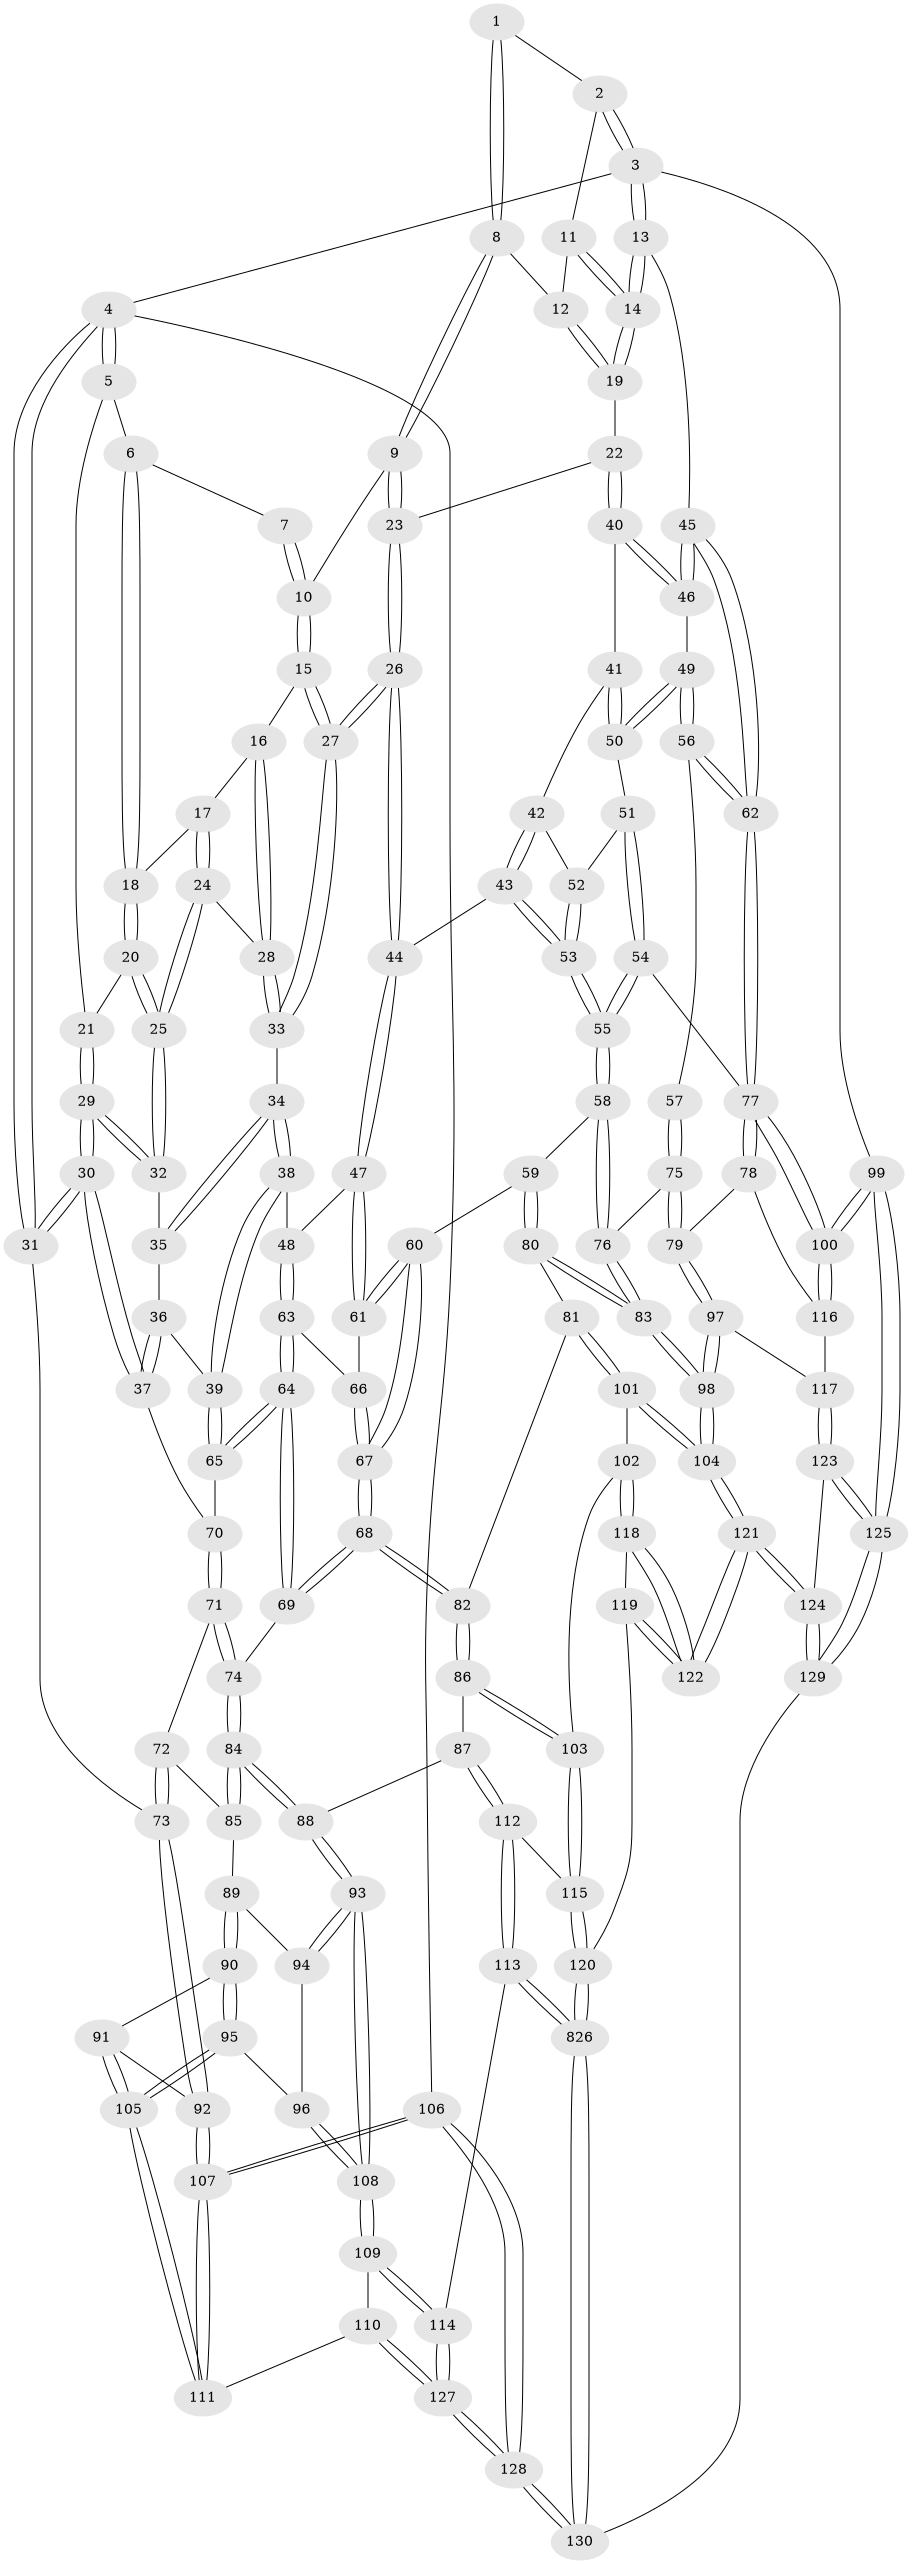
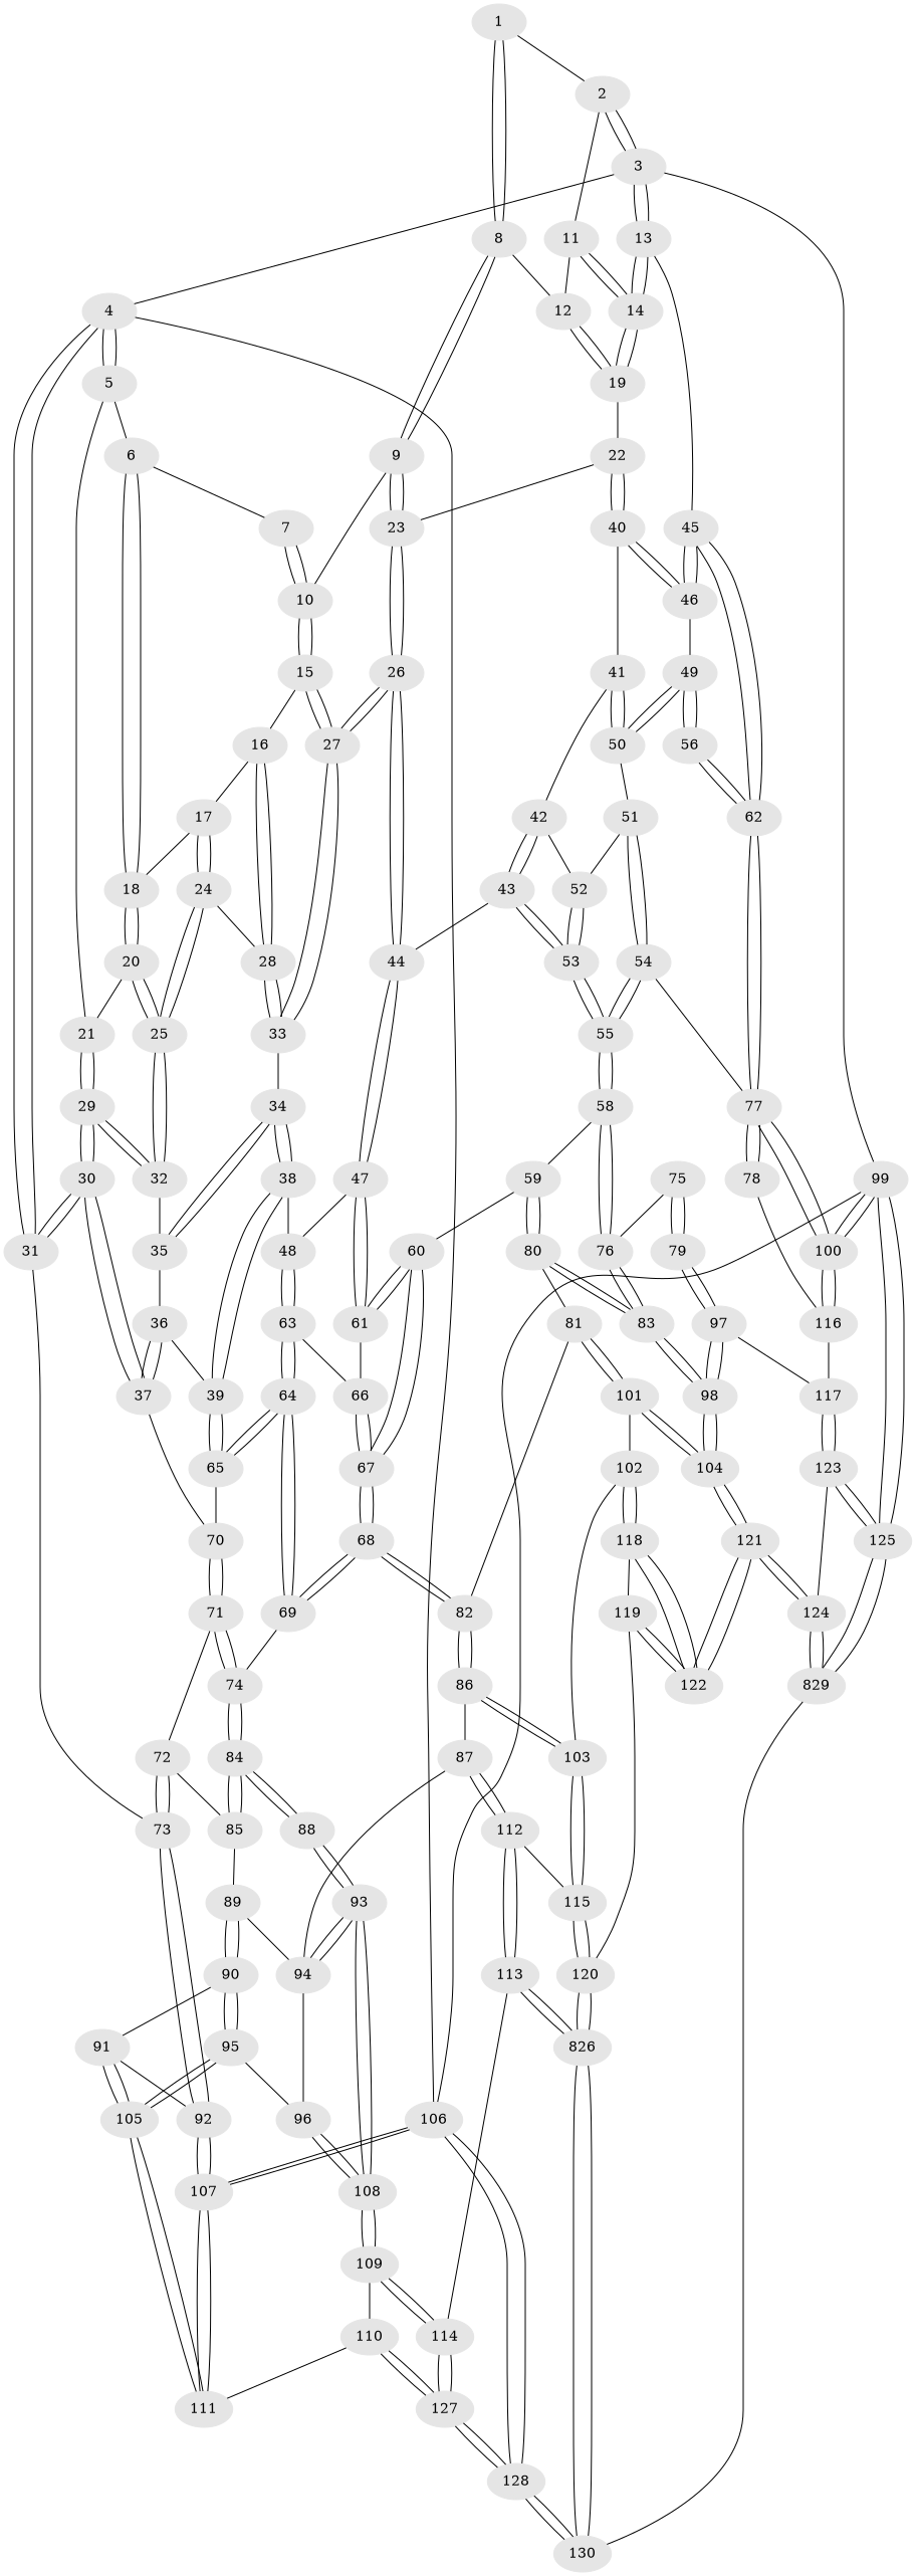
  graph {
    node [color=gray90 style=filled]
    1
    2
    8
    3
    11
    9
    12
    4
    13
    99
    14
    5
    31
    106
    45
    100
    125
    6
    21
    73
    107
    128
    7
    18
    29
    10
    20
    15
    23
    19
    26
    16
    27
    22
    46
    62
    17
    28
    33
    24
    25
    40
    32
    30
    41
    44
    35
    47
    34
    37
    70
    92
    36
    38
    39
    48
    65
    71
    63
    42
    50
    49
    43
    52
    51
    53
    55
    61
    77
    56
    66
    64
-   57
    54
    58
    75
    59
    76
    79
    60
    80
    83
    67
    81
    68
    78
    69
    74
    82
    86
    84
    72
    85
    89
    88
    97
    98
    116
    117
    101
    104
    102
    87
    103
    93
    90
    94
    112
    115
    113
    108
    91
    95
    96
    105
    111
    109
    123
    121
-   129
+   129 [label=829]
    118
    119
    122
    120
    124
    130
    110
    114
    127
    n130 [label=826]
    1 -- 2
    1 -- 8
    1 -- 8
    2 -- 3
    2 -- 3
    2 -- 11
    8 -- 9
    8 -- 9
    8 -- 12
    3 -- 4
    3 -- 13
    3 -- 13
    3 -- 99
    11 -- 12
    11 -- 14
    11 -- 14
    9 -- 10
    9 -- 23
    9 -- 23
    12 -- 19
    12 -- 19
    4 -- 5
    4 -- 5
    4 -- 31
    4 -- 31
    4 -- 106
    13 -- 14
    13 -- 14
    13 -- 45
+   99 -- 106
    99 -- 100
    99 -- 100
    99 -- 125
    99 -- 125
    14 -- 19
    14 -- 19
    5 -- 6
    5 -- 21
    31 -- 73
    106 -- 107
    106 -- 107
    106 -- 128
    106 -- 128
    45 -- 46
    45 -- 46
    45 -- 62
    45 -- 62
    100 -- 116
    100 -- 116
    125 -- 129
    125 -- 129
    6 -- 7
    6 -- 18
    6 -- 18
    21 -- 29
    21 -- 29
    73 -- 92
    73 -- 92
    107 -- 111
    107 -- 111
    128 -- 130
    128 -- 130
    7 -- 10
    7 -- 10
    18 -- 20
    18 -- 20
    29 -- 32
    29 -- 32
    29 -- 30
    29 -- 30
    10 -- 15
    10 -- 15
    20 -- 21
    20 -- 25
    20 -- 25
    15 -- 16
    15 -- 27
    15 -- 27
    23 -- 26
    23 -- 26
    19 -- 22
    26 -- 27
    26 -- 27
    26 -- 44
    26 -- 44
    16 -- 17
    16 -- 28
    16 -- 28
    27 -- 33
    27 -- 33
    22 -- 23
    22 -- 40
    22 -- 40
    46 -- 49
    62 -- 77
    62 -- 77
    17 -- 18
    17 -- 24
    17 -- 24
    28 -- 33
    28 -- 33
    33 -- 34
    24 -- 28
    24 -- 25
    24 -- 25
    25 -- 32
    25 -- 32
    40 -- 46
    40 -- 46
    40 -- 41
    32 -- 35
    30 -- 31
    30 -- 31
    30 -- 37
    30 -- 37
    41 -- 42
    41 -- 50
    41 -- 50
    44 -- 47
    44 -- 47
    35 -- 36
    47 -- 48
    47 -- 61
    47 -- 61
    34 -- 35
    34 -- 35
    34 -- 38
    34 -- 38
    37 -- 70
    70 -- 71
    70 -- 71
    92 -- 107
    92 -- 107
    36 -- 37
    36 -- 37
    36 -- 39
    38 -- 39
    38 -- 39
    38 -- 48
    39 -- 65
    39 -- 65
    48 -- 63
    48 -- 63
    65 -- 70
    71 -- 74
    71 -- 74
    71 -- 72
    63 -- 66
    63 -- 64
    63 -- 64
    42 -- 43
    42 -- 43
    42 -- 52
    50 -- 51
    49 -- 50
    49 -- 50
    49 -- 56
    49 -- 56
    43 -- 44
    43 -- 53
    43 -- 53
    52 -- 53
    52 -- 53
    51 -- 52
    51 -- 54
    51 -- 54
    53 -- 55
    53 -- 55
    55 -- 58
    55 -- 58
    61 -- 66
    77 -- 100
    77 -- 100
    77 -- 78
    77 -- 78
    56 -- 62
    56 -- 62
-   56 -- 57
    66 -- 67
    66 -- 67
    64 -- 65
    64 -- 65
    64 -- 69
    64 -- 69
-   57 -- 75
-   57 -- 75
    54 -- 55
    54 -- 55
    54 -- 77
    58 -- 59
    58 -- 76
    58 -- 76
    75 -- 76
    75 -- 79
    75 -- 79
    59 -- 60
    59 -- 80
    59 -- 80
    76 -- 83
    76 -- 83
    79 -- 97
    79 -- 97
    60 -- 61
    60 -- 61
    60 -- 67
    60 -- 67
    80 -- 83
    80 -- 83
    80 -- 81
    83 -- 98
    83 -- 98
    67 -- 68
    67 -- 68
    81 -- 82
    81 -- 101
    81 -- 101
    68 -- 69
    68 -- 69
    68 -- 82
    68 -- 82
-   78 -- 79
    78 -- 116
    69 -- 74
    74 -- 84
    74 -- 84
    82 -- 86
    82 -- 86
    86 -- 87
    86 -- 103
    86 -- 103
    84 -- 85
    84 -- 85
    84 -- 88
    84 -- 88
    72 -- 73
    72 -- 73
    72 -- 85
    85 -- 89
    89 -- 90
    89 -- 90
    89 -- 94
    88 -- 93
    88 -- 93
    97 -- 98
    97 -- 98
    97 -- 117
    98 -- 104
    98 -- 104
    116 -- 117
    117 -- 123
    117 -- 123
    101 -- 104
    101 -- 104
    101 -- 102
    104 -- 121
    104 -- 121
    102 -- 103
    102 -- 118
    102 -- 118
-   87 -- 88
+   87 -- 94
    87 -- 112
    87 -- 112
    103 -- 115
    103 -- 115
    93 -- 94
    93 -- 94
    93 -- 108
    93 -- 108
    90 -- 91
    90 -- 95
    90 -- 95
    94 -- 96
    112 -- 115
    112 -- 113
    112 -- 113
    115 -- 120
    115 -- 120
    113 -- 114
    113 -- n130
    113 -- n130
    108 -- 109
    108 -- 109
    91 -- 92
    91 -- 105
    91 -- 105
    95 -- 96
    95 -- 105
    95 -- 105
    96 -- 108
    96 -- 108
    105 -- 111
    105 -- 111
    109 -- 110
    109 -- 114
    109 -- 114
    123 -- 125
    123 -- 125
    123 -- 124
    121 -- 122
    121 -- 122
    121 -- 124
    121 -- 124
    129 -- 130
    118 -- 119
    118 -- 122
    118 -- 122
    119 -- 122
    119 -- 122
    119 -- 120
    120 -- n130
    120 -- n130
    124 -- 129
    124 -- 129
    110 -- 111
    110 -- 127
    110 -- 127
    114 -- 127
    114 -- 127
    127 -- 128
    127 -- 128
    n130 -- 130
    n130 -- 130
  }
